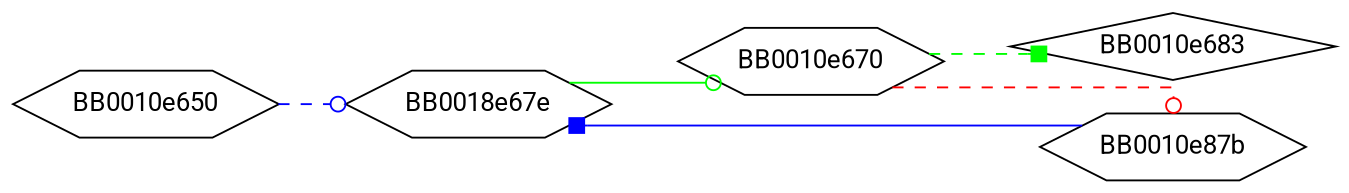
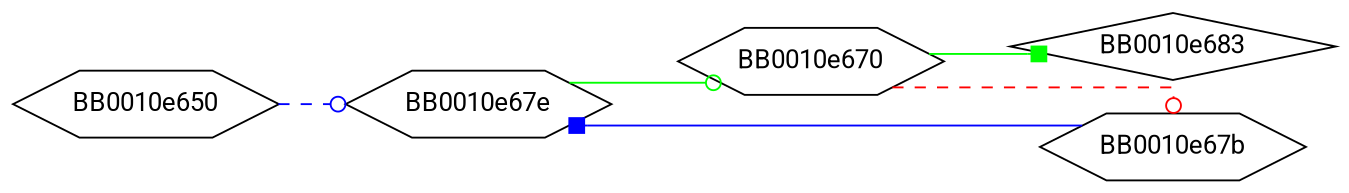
  digraph {
    fontname=Roboto
    rankdir=LR
    splines=ortho
    node [fontname=Roboto shape=hexagon]
    edge [arrowhead=odot color=blue fontname=Roboto style=dashed]
    BB0010e650
-   BB0010e67e [label=BB0018e67e]
+   BB0010e67e
    BB0010e670
    BB0010e683 [shape=diamond]
-   BB0010e67b [label=BB0010e87b]
+   BB0010e67b
    BB0010e650 -> BB0010e67e
    BB0010e67e -> BB0010e670 [color=green style=solid]
-   BB0010e670 -> BB0010e683 [arrowhead=box color=green]
+   BB0010e670 -> BB0010e683 [arrowhead=box color=green style=solid]
    BB0010e670 -> BB0010e67b [color=red]
    BB0010e67b -> BB0010e67e [arrowhead=box style=solid]
  }
